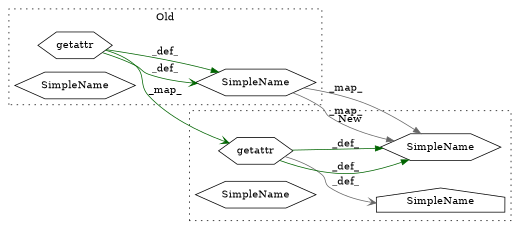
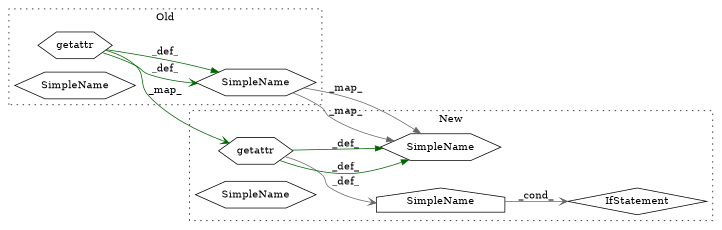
  digraph {
    rankdir=LR
    node [a=42 l=16 s=2568 shape=hexagon]
    edge [color=darkgreen arrowhead=normal]
    n1 [a=32 l="8,1" label=getattr s="2585,2632"]
    n2 [label=SimpleName]
    n3 [label=SimpleName]
    n4 [a=32 l="8,1" label=getattr s="2599,2646"]
    n5 [label=SimpleName shape=house l="" s=""]
+   n6 [a=25 l="4,2" label=IfStatement s="2799,2841" shape=diamond]
    n7 [label=SimpleName s=2571]
    n8 [label=SimpleName s=2571]
    subgraph cluster_1 {
      label=Old
      style=dotted
      n1
      n2
      n3
    }
    subgraph cluster_2 {
      label=New
      style=dotted
      n4
      n5
+     n6
      n7
      n8
    }
    n1 -> n3 [label=_def_ arrowhead=vee]
    n1 -> n3 [label=_def_]
    n1 -> n4 [label=_map_ arrowhead=vee]
    n3 -> n8 [label=_map_ color=gray40]
    n3 -> n8 [label=_map_ color=gray40]
    n4 -> n5 [label=_def_ color=gray40 arrowhead=vee]
    n4 -> n8 [label=_def_]
    n4 -> n8 [label=_def_]
+   n5 -> n6 [label=_cond_ color=gray40 arrowhead=vee]
  }
